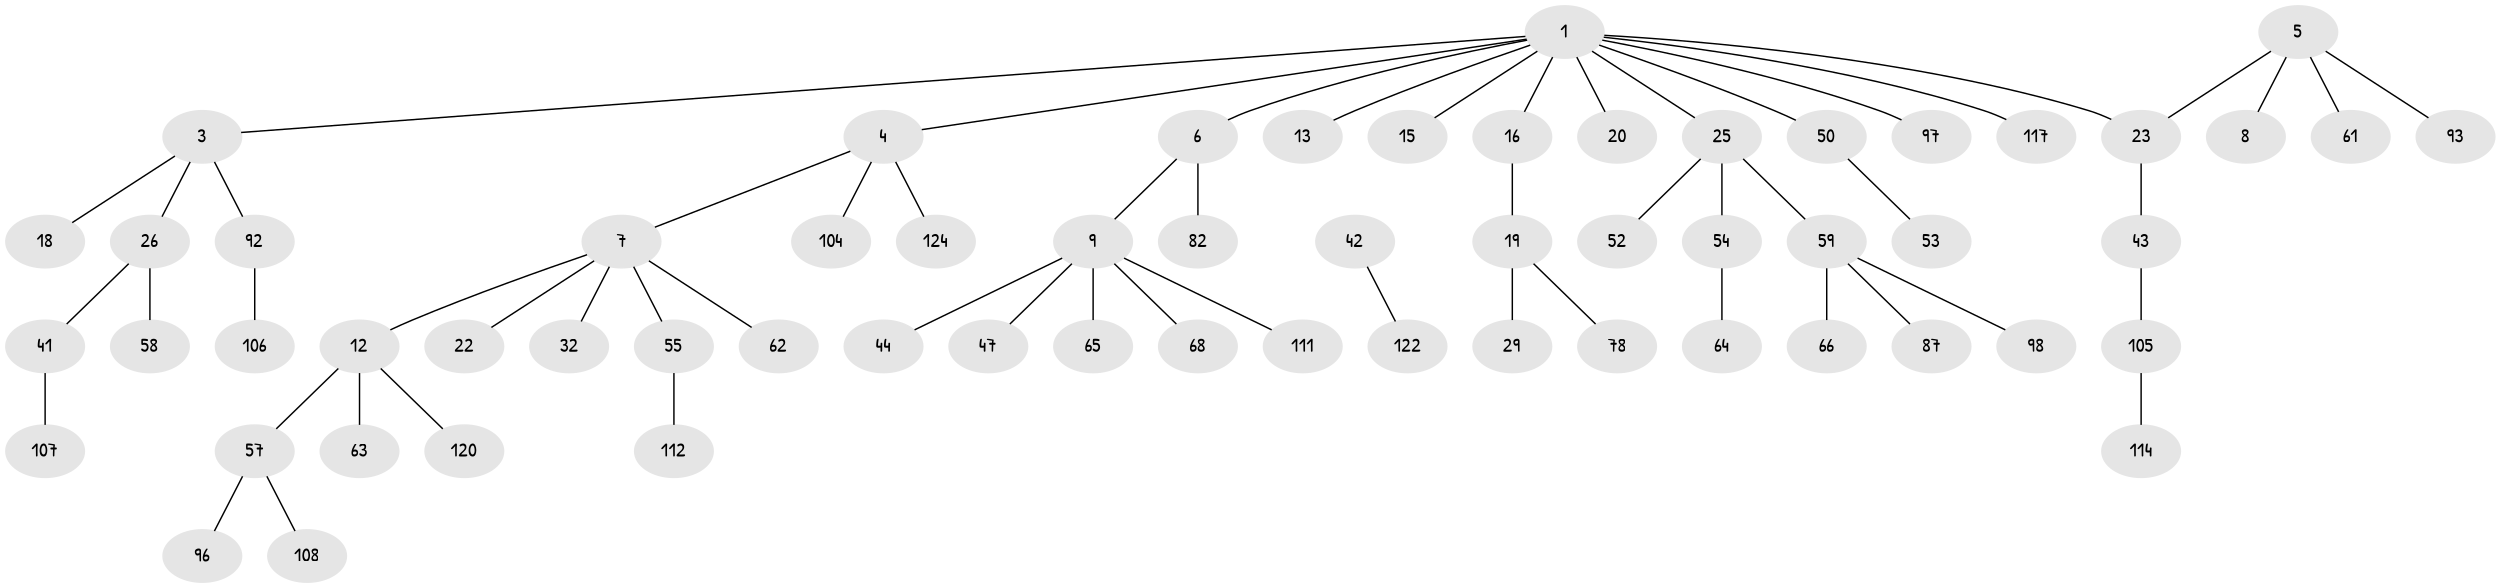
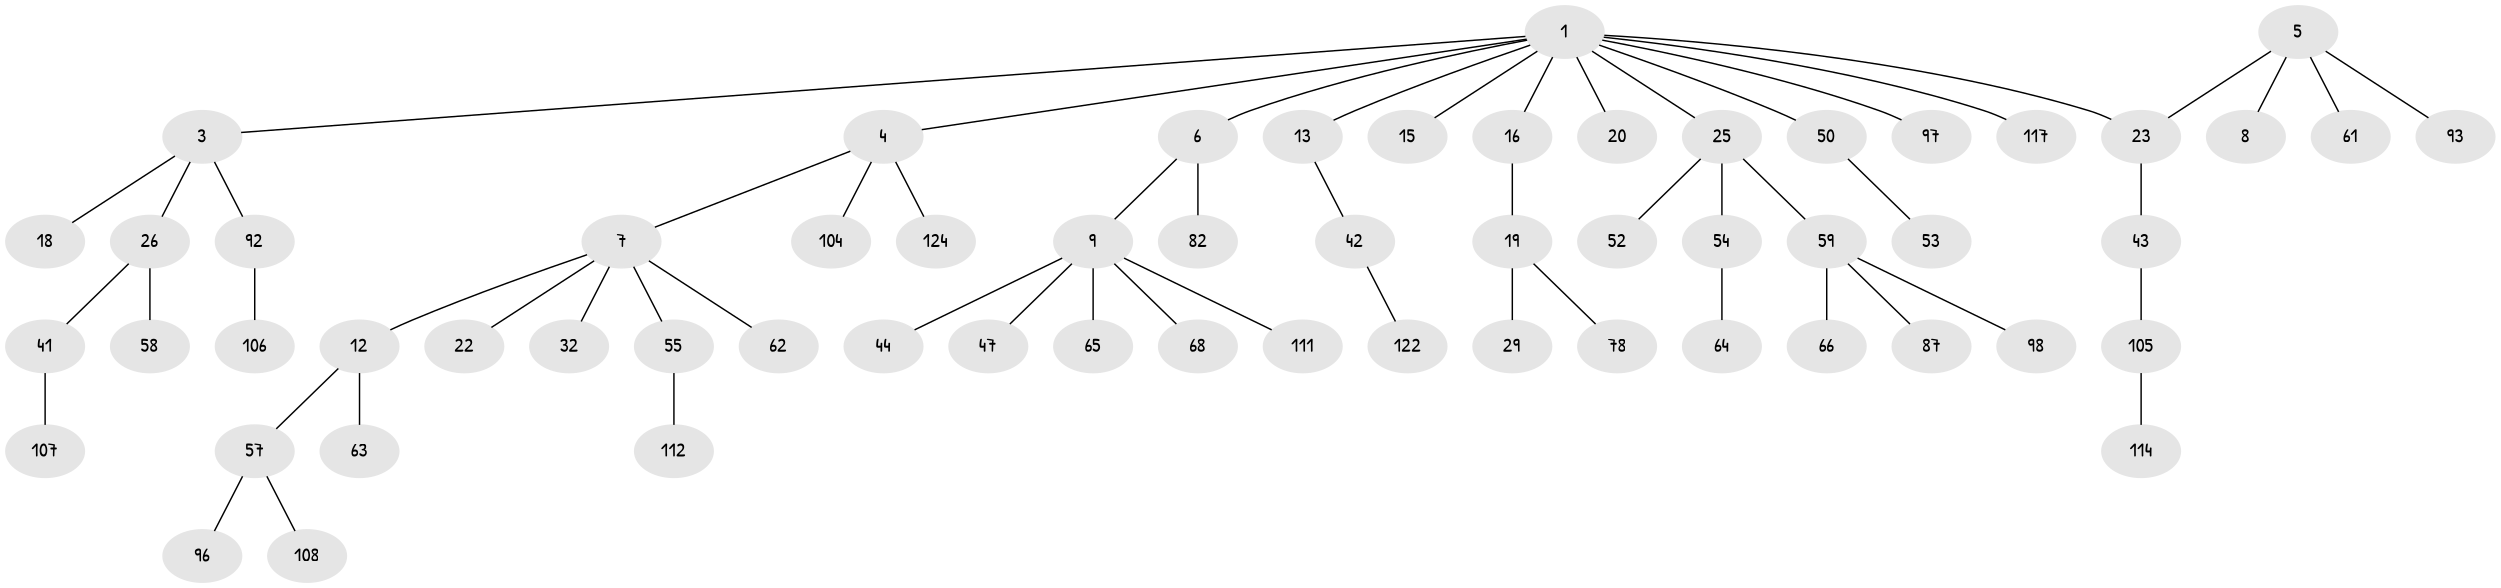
  graph {
    fontname="Patrick Hand"
    node [color=gray90 fontname="Patrick Hand" style=filled]
    edge [fontname="Patrick Hand"]
    1 [super="+2"]
    3 [super="+14+84"]
    4 [super="+75+10"]
    6
    13 [super="+27+34"]
    15 [super="+33"]
    16 [super="+80+31"]
    20
    25 [super="+28+37"]
    50 [super="+110+56"]
    97
    117
    23
    18 [super="+90+39"]
    26
    92 [super="+100"]
    7 [super="+17+11+95+111"]
    104
    124 [super="+125"]
    5
    8
    n22 [label=61]
    93
    9 [super="+36+24"]
    82 [super="+121"]
    42
    19 [super="+35"]
    52 [super="+77"]
    54
    59 [super="+60+61+115"]
    53
    41 [super="+72"]
    58
    106
    12
    22
    32 [super="+73"]
    55 [super="+89+70+99"]
    62
    43
    44
    47 [super="+81"]
    65 [super="+91"]
    68
    n45 [label=111]
    57
    63
-   120
    112 [super="+118"]
    96
    108
    122
    29 [super="+40"]
    78
    105
    64
    66 [super="+79"]
    87 [super="+94"]
    98
    107
    114
    1 -- 3
    1 -- 4
    1 -- 6
    1 -- 13
    1 -- 15
    1 -- 16
    1 -- 20
    1 -- 25
    1 -- 50
    1 -- 97
    1 -- 117
    1 -- 23
    3 -- 18
    3 -- 26
    3 -- 92
    4 -- 7
    4 -- 104
    4 -- 124
    6 -- 9
    6 -- 82
+   13 -- 42
    16 -- 19
    25 -- 52
    25 -- 54
    25 -- 59
    50 -- 53
    23 -- 43
    26 -- 41
    26 -- 58
    92 -- 106
    7 -- 12
    7 -- 22
    7 -- 32
    7 -- 55
    7 -- 62
    5 -- 23
    5 -- 8
    5 -- n22
    5 -- 93
    9 -- 44
    9 -- 47
    9 -- 65
    9 -- 68
    9 -- n45
    42 -- 122
    19 -- 29
    19 -- 78
    54 -- 64
    59 -- 66
    59 -- 87
    59 -- 98
    41 -- 107
    12 -- 57
    12 -- 63
-   12 -- 120
    55 -- 112
    43 -- 105
    57 -- 96
    57 -- 108
    105 -- 114
  }
